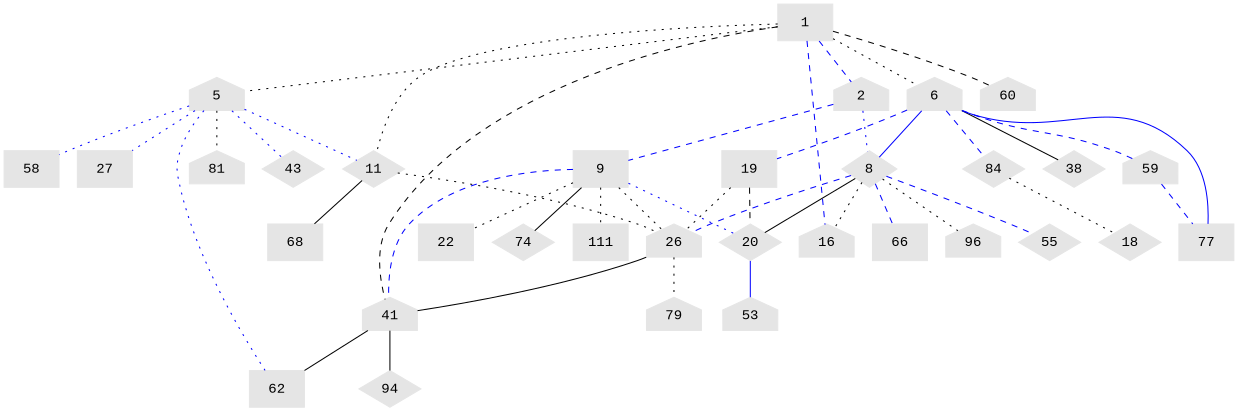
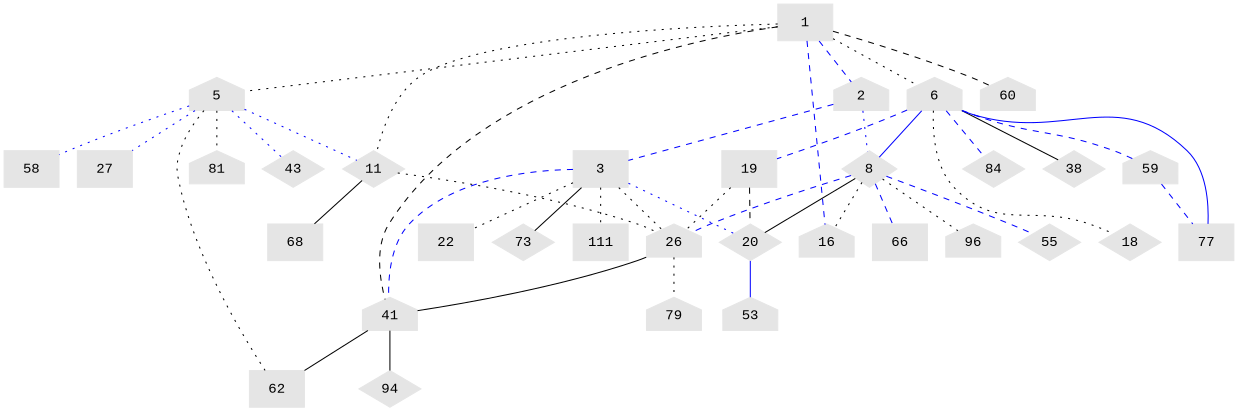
  graph {
    fontname="Liberation Mono"
    node [color=gray90 fontname="Liberation Mono" shape=house style=filled]
    edge [color=black fontname="Liberation Mono" style=dotted]
    1 [shape=box super="+82"]
    2
    5 [super="+7+24+29+31"]
    6 [super="+34+102+14+21"]
    11 [shape=diamond super="+15+97+46+12"]
    16 [super="+69"]
    41 [super="+63+52+64+50"]
    60 [super="+61"]
-   3 [shape=box super="+4+37+30+67+42" label=9]
+   3 [shape=box super="+4+37+30+67+42"]
    8 [shape=diamond super="+56+9+93+10+35"]
    27 [shape=box super="+107"]
    43 [shape=diamond]
    58 [shape=box]
    62 [shape=box super="+70"]
    81
    18 [shape=diamond]
    19 [shape=box super="+65+40"]
    38 [shape=diamond super="+39"]
    59 [super="+108+76"]
    77 [shape=box]
    84 [shape=diamond]
    26 [super="+32+73+36"]
    68 [shape=box]
    94 [shape=diamond]
    20 [shape=diamond super="+49+98"]
    22 [shape=box super="+88"]
-   74 [shape=diamond]
+   74 [shape=diamond label=73]
    111 [shape=box]
    55 [shape=diamond super="+104"]
    66 [shape=box super="+100"]
    96
    53
    79
    1 -- 2 [color=blue style=dashed]
    1 -- 5
    1 -- 6
    1 -- 11
    1 -- 16 [color=blue style=dashed]
    1 -- 41 [style=dashed]
    1 -- 60 [style=dashed]
    2 -- 3 [color=blue style=dashed]
    2 -- 8 [color=blue]
    5 -- 11 [color=blue]
    5 -- 27 [color=blue]
    5 -- 43 [color=blue]
    5 -- 58 [color=blue]
-   5 -- 62 [color=blue]
+   5 -- 62
    5 -- 81
    6 -- 8 [color=blue style=solid]
-   84 -- 18
+   6 -- 18
    6 -- 19 [color=blue style=dashed]
    6 -- 38 [style=solid]
    6 -- 59 [color=blue style=dashed]
    6 -- 77 [color=blue style=solid]
    6 -- 84 [color=blue style=dashed]
    11 -- 26
    11 -- 68 [style=solid]
    41 -- 62 [style=solid]
    41 -- 94 [style=solid]
    3 -- 41 [color=blue style=dashed weight=2]
    3 -- 26 [weight=2]
    3 -- 20 [color=blue]
    3 -- 22
    3 -- 74 [style=solid]
    3 -- 111
    8 -- 16
    8 -- 26 [color=blue style=dashed]
    8 -- 20 [style=solid]
    8 -- 55 [color=blue style=dashed]
    8 -- 66 [color=blue style=dashed]
    8 -- 96
    19 -- 26
    19 -- 20 [style=dashed]
    59 -- 77 [color=blue style=dashed]
    26 -- 41 [style=solid]
    26 -- 79
    20 -- 53 [color=blue style=solid]
  }
